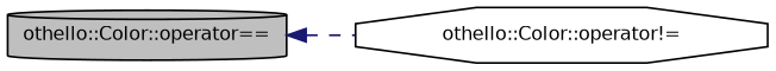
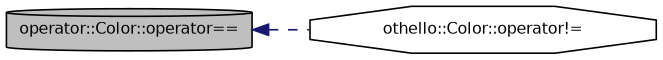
  digraph {
    rankdir=LR
    node [color=black fontname=Helvetica fontsize=10 style=filled]
-   n1 [fillcolor=grey75 fontcolor=black height=0.2 label="othello::Color::operator==" shape=cylinder width=0.4]
+   n1 [fillcolor=grey75 fontcolor=black height=0.2 label="operator::Color::operator==" shape=cylinder width=0.4]
    n2 [fillcolor=white height=0.2 label="othello::Color::operator!=" shape=octagon width=0.4]
    n1 -> n2 [color=midnightblue dir=back fontname=Helvetica fontsize=10 labelfontname=Helvetica labelfontsize=10 style=dashed]
  }
